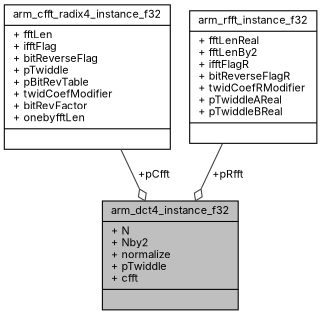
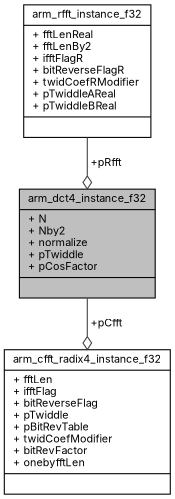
  digraph {
    fontname=Inter
    node [color=black fillcolor=white fontname=Inter fontsize=10 shape=record style=filled]
    edge [arrowhead=odiamond color=grey25 fontname=Inter fontsize=10 labelfontname=Helvetica labelfontsize=10 style=solid]
-   n1 [fillcolor=grey75 fontcolor=black height=0.2 label="{arm_dct4_instance_f32\n|+ N\l+ Nby2\l+ normalize\l+ pTwiddle\l+ cfft\l|}" width=0.4]
+   n1 [fillcolor=grey75 fontcolor=black height=0.2 label="{arm_dct4_instance_f32\n|+ N\l+ Nby2\l+ normalize\l+ pTwiddle\l+ pCosFactor\l|}" width=0.4]
    n2 [height=0.2 label="{arm_cfft_radix4_instance_f32\n|+ fftLen\l+ ifftFlag\l+ bitReverseFlag\l+ pTwiddle\l+ pBitRevTable\l+ twidCoefModifier\l+ bitRevFactor\l+ onebyfftLen\l|}" width=0.4]
    n3 [height=0.2 label="{arm_rfft_instance_f32\n|+ fftLenReal\l+ fftLenBy2\l+ ifftFlagR\l+ bitReverseFlagR\l+ twidCoefRModifier\l+ pTwiddleAReal\l+ pTwiddleBReal\l|}" width=0.4]
-   n2 -> n1 [label=" +pCfft"]
+   n1 -> n2 [label=" +pCfft"]
    n3 -> n1 [label=" +pRfft"]
  }
